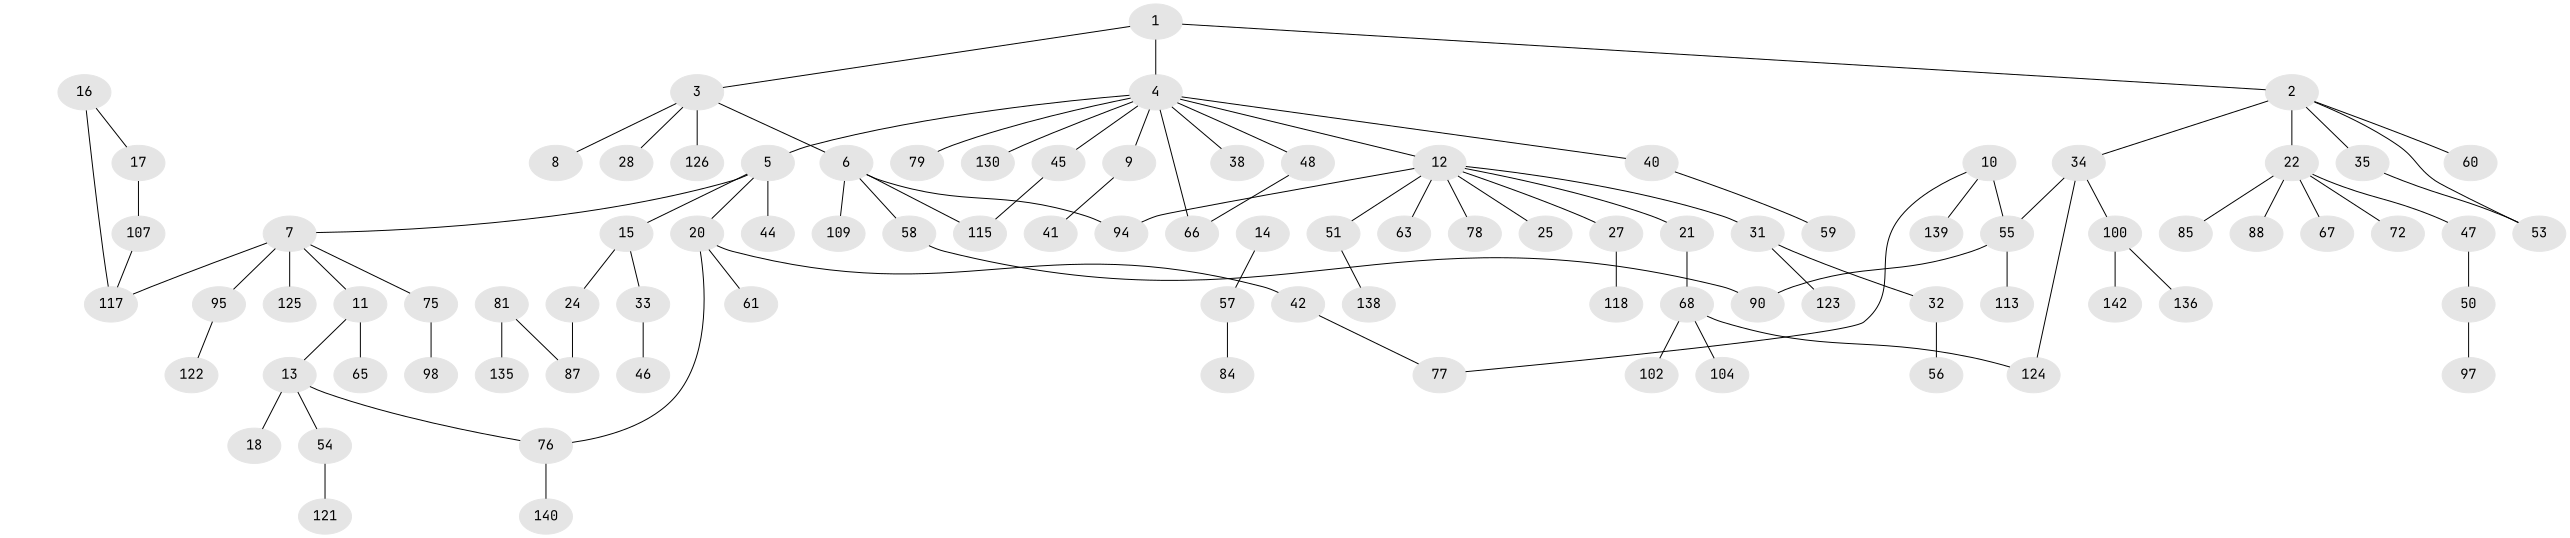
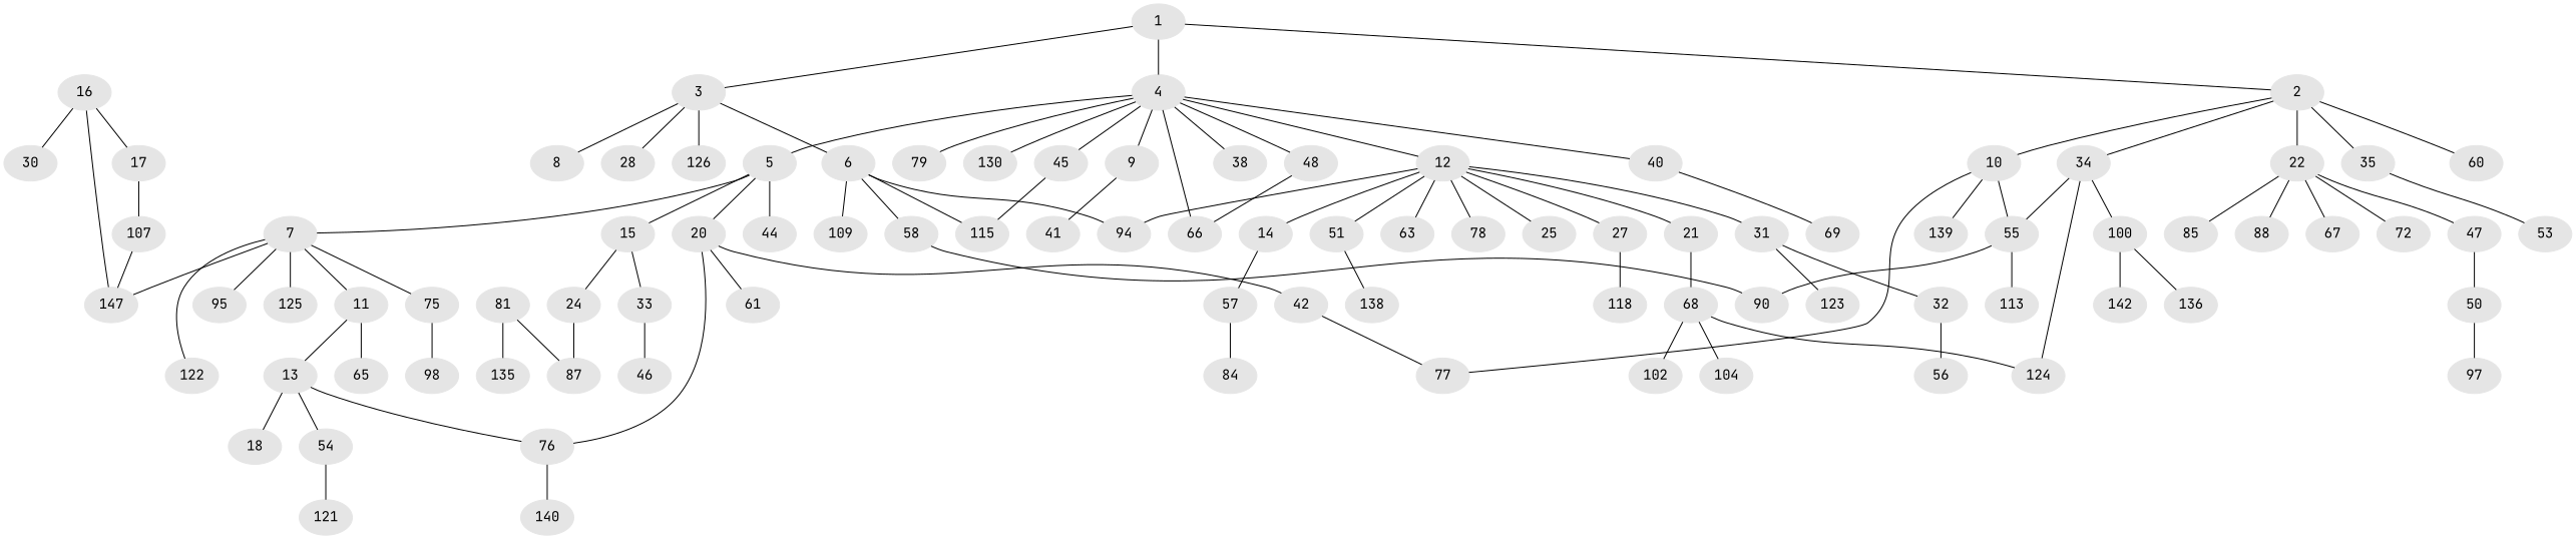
  graph {
    fontname="JetBrains Mono"
    node [color=gray90 fontname="JetBrains Mono" style=filled]
    edge [fontname="JetBrains Mono"]
    2 [super="+26"]
    10 [super="+129"]
    22 [super="+23"]
    34 [super="+39"]
    35
    60
    1
    3 [super="+93"]
    4 [super="+29"]
    6 [super="+37"]
    8 [super="+105"]
    28
    126 [super="+134"]
    5
    9 [super="+114"]
    12 [super="+19"]
    38 [super="+73"]
    40
    45 [super="+111"]
    48 [super="+103"]
    66
    79
    130
    77
    139
    55
    47 [super="+52"]
    67
    72 [super="+127"]
    85
    88
    100 [super="+119"]
    124
    53 [super="+89"]
    58 [super="+71"]
    94 [super="+106"]
    109
    115
    7 [super="+74"]
    15 [super="+133"]
    20 [super="+36"]
    44 [super="+141"]
    41
    14
    21 [super="+49"]
    25
    27 [super="+131"]
    31 [super="+92"]
    51 [super="+64"]
    63 [super="+80"]
    78
-   59
+   59 [label=69]
    11 [super="+43"]
    75
    95
-   117 [super="+120"]
+   117 [super="+120" label=147]
    122
    125
    24
    33
    76 [super="+82"]
    42 [super="+69"]
    61
    90 [super="+110"]
    13 [super="+104"]
    65
    98
    16 [super="+108"]
    17 [super="+62"]
+   30
    18
    54 [super="+86"]
    57 [super="+83"]
    68 [super="+70"]
    118
    32
    123
    138
    121
    140
    84
    87
    46
    107 [super="+116"]
    n85 [label=104]
    102
    50
    81 [super="+128"]
    135 [super="+137"]
    56 [super="+96"]
    113 [super="+132"]
    136
    142
    97
-   2 -- 53
+   2 -- 10
    2 -- 22
    2 -- 34
    2 -- 35
    2 -- 60
    10 -- 77
    10 -- 139
    10 -- 55
    22 -- 47
    22 -- 67
    22 -- 72
    22 -- 85
    22 -- 88
    34 -- 55
    34 -- 100
    34 -- 124
    35 -- 53
    1 -- 2
    1 -- 3
    1 -- 4
    3 -- 6
    3 -- 8
    3 -- 28
    3 -- 126
    4 -- 5
    4 -- 9
    4 -- 12
    4 -- 38
    4 -- 40
    4 -- 45
    4 -- 48
    4 -- 66
    4 -- 79
    4 -- 130
    6 -- 58
    6 -- 94
    6 -- 109
    6 -- 115
    5 -- 7
    5 -- 15
    5 -- 20
    5 -- 44
    9 -- 41
    12 -- 94
+   12 -- 14
    12 -- 21
    12 -- 25
    12 -- 27
    12 -- 31
    12 -- 51
    12 -- 63
    12 -- 78
    40 -- 59
    45 -- 115
    48 -- 66
    55 -- 90
    55 -- 113
    47 -- 50
    100 -- 136
    100 -- 142
    58 -- 90
    7 -- 11
    7 -- 75
    7 -- 95
    7 -- 117
-   95 -- 122
+   7 -- 122
    7 -- 125
    15 -- 24
    15 -- 33
    20 -- 76
    20 -- 42
    20 -- 61
    14 -- 57
    21 -- 68
    27 -- 118
    31 -- 32
    31 -- 123
    51 -- 138
    11 -- 13
    11 -- 65
    75 -- 98
    24 -- 87
    33 -- 46
    76 -- 140
    42 -- 77
    13 -- 76
    13 -- 18
    13 -- 54
    16 -- 117
    16 -- 17
+   16 -- 30
    17 -- 107
    54 -- 121
    57 -- 84
    68 -- 124
    68 -- n85
    68 -- 102
    32 -- 56
    107 -- 117
    50 -- 97
    81 -- 87
    81 -- 135
  }
